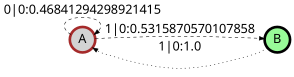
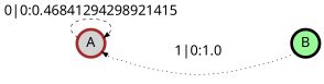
  digraph {
    fontname="CMU Serif Roman"
    rankdir=LR
    node [fontname="CMU Serif Roman" fontsize=24 penwidth=5 shape=circle style=filled]
    edge [fontname="CMU Serif Roman" fontsize=24 style=dashed]
    A [fillcolor=lightgrey color=brown]
    B [fillcolor=palegreen color=black]
    A -> A [label="0|0:0.46841294298921415\l"]
-   A -> B [label="1|0:0.5315870570107858\l"]
    B -> A [label="1|0:1.0\l" style=dotted]
  }
